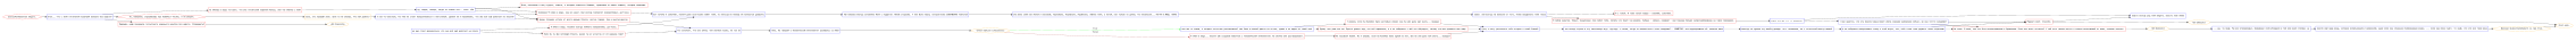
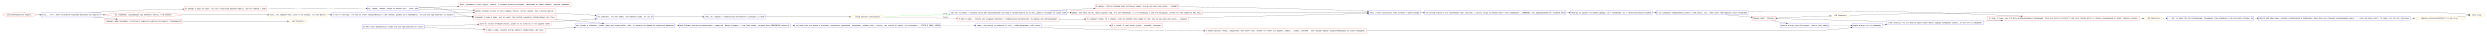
  digraph {
    fontname="JetBrains Mono"
    rankdir=LR
    node [color=blue fontname="JetBrains Mono" shape=box]
    edge [fontname="JetBrains Mono"]
    "QuincyRank3Convo3 begins." [color=red shape=""]
-   n2 [label="итак... что с этим гигантским кошачьим волоске без шерсти?"]
+   n2 [label="итак... что с этим гигантским кошачьим монстром без шерсти?"]
    n3 [color=red label="Ты, наверное, спрашиваешь про Калимос? Честно, я не уверен." shape=ellipse]
    n4 [color=red label="Ты имеешь в виду тот факт, что она гигантский кошачий монстр, или что именно с ней?"]
    n5 [color=red label="Подожди, надо покормить гигантского кошачьего монстра без шерсти. [Завершить]"]
    n6 [color=orange label="хаха, это хороший знак. если ты не знаешь, что нам делать?"]
    n7 [label="ну, ладно, теперь, когда ты сказал это... хаха. оба"]
    n8 [color=orange label="+20 Chemistry" shape=""]
    n9 [label="я как-то чувствую, что мне не стоит поворачиваться к ней спиной. должен ли я переживать, что она всё ещё работает на Этрати?"]
    n10 [color=red label="Итак, насколько я могу судить, каваты, к которым относится Калимос, произошли от ваших «кошек», которые поменьше."]
    n11 [color=red label="Думаю, Калимос устала от всего дерьма Этрати, честно говоря. Как и многие другие."]
    n12 [color=red label="Возможно? Я имею в виду, она же кават. Они всегда *немного* изворотливые, да? Хаха."]
    n13 [label="что означает, что она умнее, чем обычная кошка, не так ли"]
    n14 [label="вот почему я собачник, понял? даже если кошки любят тебя, ты никогда не можешь им полностью доверять"]
    n15 [label="типа, мы говорим о человеческом интеллекте? разберись со мной"]
    n16 [label="моя бабушка иногда оставляла меня с подругой. Милая старушка. У нее была кошка, которая была СОВЕРШЕННО чокнутой"]
    "Chat ends." [color=orange shape=""]
-   n18 [label="но мне стоит волноваться, что она всё ещё работает на этрати"]
+   n18 [label="но мне стоит волноваться, кошки она всё ещё работает на этрати"]
    n19 [color=red label="Я имею в виду, «кошки» всегда немного изворотливы, да? Хаха."]
    n20 [color=red label="Если бы ты был питомцем Этрати, разве ты не устал бы от его дерьма тоже?"]
    n21 [color=orange label="Check boolean LettieCavia" shape=""]
    n22 [label="она вела себя как милая и ласковая, мурлыкала, мурлыкала, мурлыкала, любила тебя, а потом, как только ты думал, что безопасен... КОГТИ В ЛИЦО, КОРЕШ"]
    n23 [label="она как те кавии, о которых лэтти мне рассказывала? она была в полной ярости из-за них, давно я не видел ее такой злой"]
    n24 [color=red label="Я имею в виду... Этрати уже создавал животных с человеческим интеллектом. Но обычно они разговаривают."]
    n25 [label="кошки. они всегда на волоске от того, чтобы выцарапать тебе глаза"]
    n26 [color=red label="Думаю, она умна как мы. Просто делает вид, что всё нормально, и я не собираюсь с ней это обсуждать, потому что мне нравится мое лицо."]
    n27 [color=red label="Я уверен, если бы Калимос была настолько умной, она бы уже дала нам знать... правда?"]
    n28 [color=red label="Их называют Кавия. Но я уверен, если бы Калимос была одной из них, она бы уже дала нам знать... правда?"]
    n29 [color=red label="Я люблю каватов. Умные, грациозные. Они любят тебя, потому что *они* так решили. Кубрау - собаки, извиняй - они гораздо больше запрограммированы на такое поведение."]
    n30 [color=red label="Я с тобой. Я тоже такой кубрау — извиняй, собачник."]
    n31 [label="хаха, я могу рассказать тебе истории о своей бывшей"]
    n32 [label="кошки всегда что-то замышляют"]
    n33 [label="она всегда играла в эту кокетливую игру. мур-мур. а потом, когда ты меньше всего этого ожидаешь?.. УБИЙСТВО. все недооценивали её. включая меня"]
    n34 [label="и мне кажется, что эта монстр-кошка может иметь хорошие намерения сейчас, но она что-то замышляет"]
    n35 [label="просто всегда рад тебя видеть. просто хочу любви"]
    n36 [label="никогда не сделаю эту ошибку дважды. ни с человеком, ни с гигантской монстр-кошкой"]
    n37 [color=red label="Не знаю. Я знаю, как это быть использованным и брошенным. Если она хочет остаться? У неё есть теплое место и столько почесываний от меня, сколько захочет."]
    n38 [color=red label="Мудрый совет. Спасибо."]
    n39 [label="я не собираюсь поворачивать спину к этой штуке, хах, тебе стоит тоже держать глаза открытыми"]
    n40 [color=orange label="+20 Chemistry" shape=""]
    n41 [color=orange label="+10 Chemistry" shape=""]
    n42 [label="... да, ты прав. Мы все отверженные, брошенные этим ублюдком в той или иной степени, да"]
    n43 [label="просто ещё одна вещь, которую использовали и выбросили, даже если она странная мутировавшая кошка. ... если она меня съест, то знай, что это все твоя вина"]
    n44 [color=orange label="Boolean QuincyToySoldier1 is now true." shape=""]
    "QuincyRank3Convo3 begins." -> n2
    n2 -> n3
    n2 -> n4
    n2 -> n5
    n3 -> n6
    n4 -> n7
    n5 -> n8
    n6 -> n9
    n7 -> n10
    n7 -> n11
    n7 -> n12
    n9 -> n11
    n9 -> n12
    n11 -> n13
    n12 -> n14
    n13 -> n15
    n14 -> n16
    n15 -> n21
    n16 -> n22
    n18 -> n19
    n18 -> n20
    n19 -> n14
    n20 -> n13
    n21 -> n23 [color=green label=true]
    n21 -> n24 [color=brown label=false]
    n22 -> n25
    n23 -> n26
    n23 -> n27
    n24 -> n28
    n25 -> n29
    n25 -> n30
    n26 -> n31
    n27 -> n31
    n28 -> n31
    n29 -> n32
    n31 -> n33
    n32 -> n34
    n33 -> n36
    n34 -> n37
    n34 -> n38
-   n32 -> n35
+   n35 -> n32
    n36 -> n39
    n37 -> n40
    n38 -> n35
    n38 -> n41
    n39 -> n37
    n39 -> n38
    n40 -> n42
    n41 -> "Chat ends."
    n42 -> n43
    n43 -> n44
    n44 -> "Chat ends."
  }
